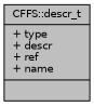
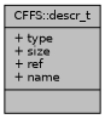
  digraph {
-   n1 [color=black fillcolor=grey75 fontcolor=black fontname=Helvetica fontsize=10 height=0.2 label="{CFFS::descr_t\n|+ type\l+ descr\l+ ref\l+ name\l|}" shape=record style=filled width=0.4]
+   n1 [color=black fillcolor=grey75 fontcolor=black fontname=Helvetica fontsize=10 height=0.2 label="{CFFS::descr_t\n|+ type\l+ size\l+ ref\l+ name\l|}" shape=record style=filled width=0.4]
  }
